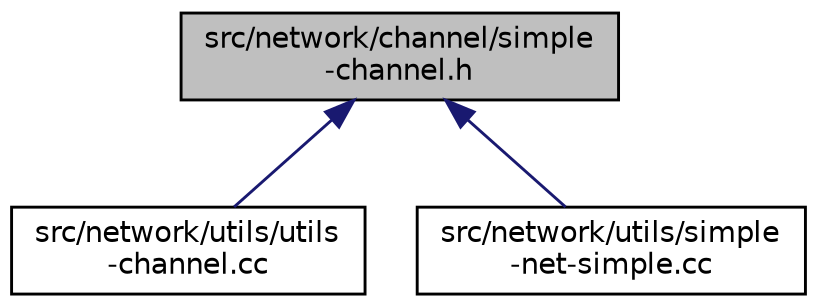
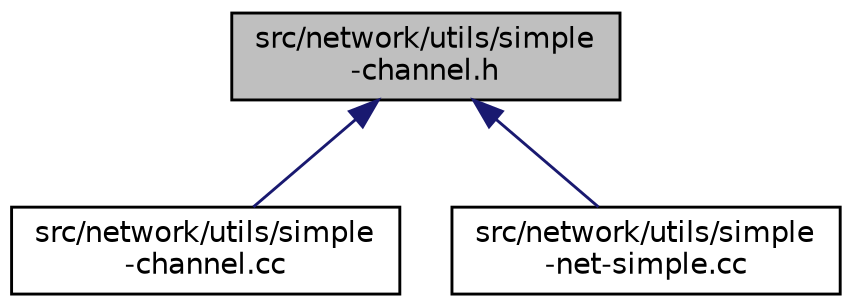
  digraph {
    node [color=black fillcolor=white fontname=Helvetica fontsize=10 shape=record style=filled]
    edge [color=midnightblue dir=back fontname=Helvetica fontsize=10 labelfontname=Helvetica labelfontsize=10 style=solid]
-   n1 [fillcolor=grey75 fontcolor=black height=0.2 label="src/network/channel/simple\l-channel.h" width=0.4]
-   n2 [height=0.2 label="src/network/utils/utils\l-channel.cc" width=0.4]
+   n1 [fillcolor=grey75 fontcolor=black height=0.2 label="src/network/utils/simple\l-channel.h" width=0.4]
+   n2 [height=0.2 label="src/network/utils/simple\l-channel.cc" width=0.4]
    n3 [height=0.2 label="src/network/utils/simple\l-net-simple.cc" width=0.4]
    n1 -> n2
    n1 -> n3
  }
